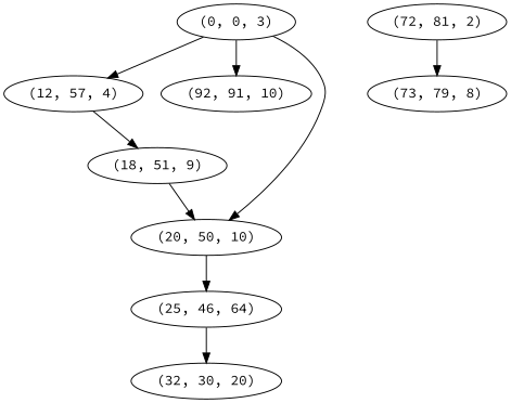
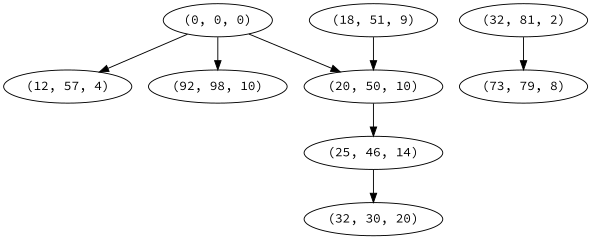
  digraph {
    fontname="Source Code Pro"
    node [fontname="Source Code Pro"]
    edge [fontname="Source Code Pro"]
-   "(0, 0, 0)" [label="(0, 0, 3)"]
+   "(0, 0, 0)"
    "(12, 57, 4)"
-   "(92, 98, 10)" [label="(92, 91, 10)"]
+   "(92, 98, 10)"
    "(20, 50, 10)"
    "(18, 51, 9)"
    n6 [label="(73, 79, 8)"]
-   "(72, 81, 2)"
-   "(25, 46, 14)" [label="(25, 46, 64)"]
+   "(72, 81, 2)" [label="(32, 81, 2)"]
+   "(25, 46, 14)"
    n9 [label="(32, 30, 20)"]
    "(0, 0, 0)" -> "(12, 57, 4)"
    "(0, 0, 0)" -> "(92, 98, 10)"
    "(0, 0, 0)" -> "(20, 50, 10)"
-   "(12, 57, 4)" -> "(18, 51, 9)"
    "(20, 50, 10)" -> "(25, 46, 14)"
    "(18, 51, 9)" -> "(20, 50, 10)"
    "(72, 81, 2)" -> n6
    "(25, 46, 14)" -> n9
  }
